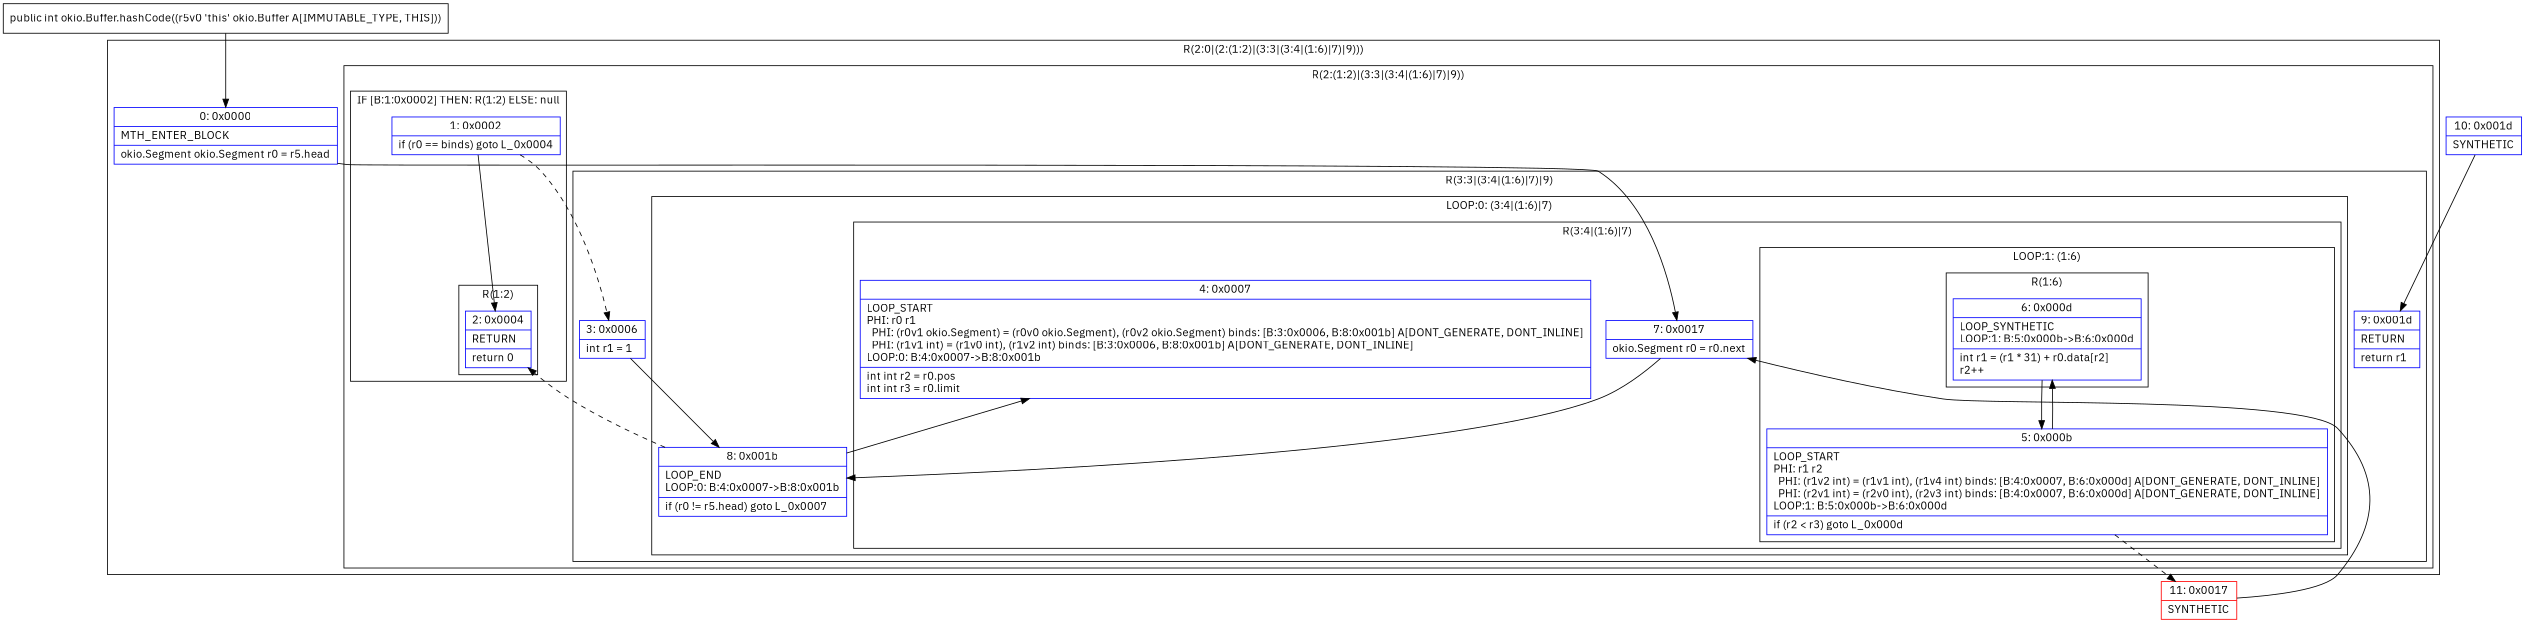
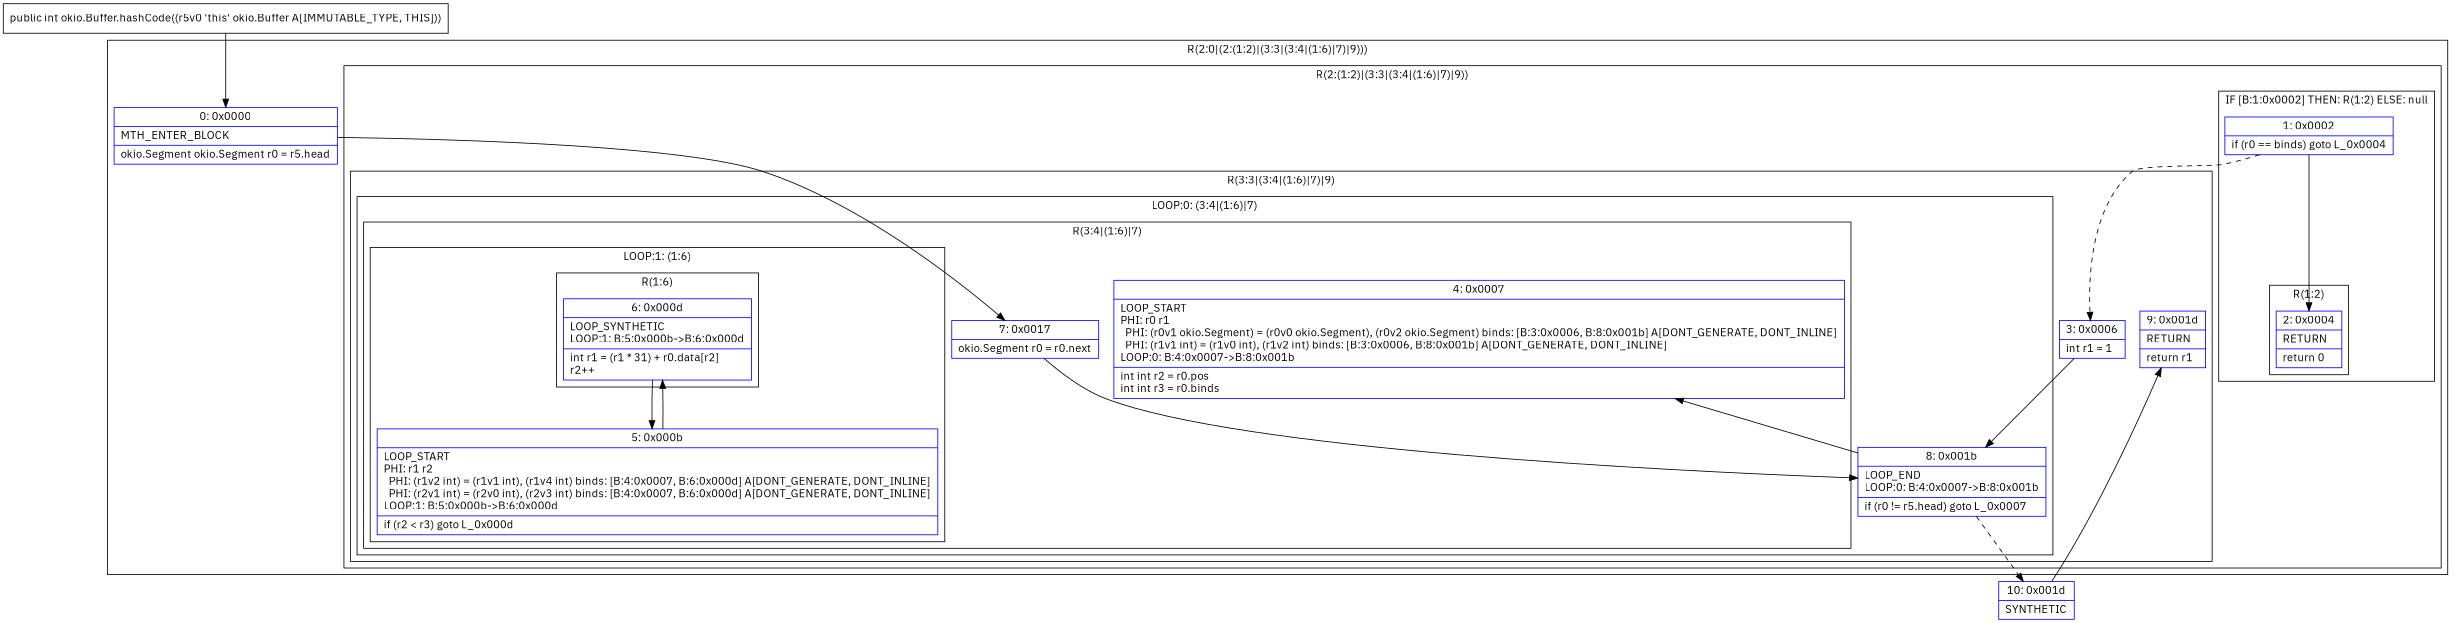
  digraph {
    fontname="IBM Plex Sans"
    node [color=blue fontname="IBM Plex Sans" shape=record]
    edge [fontname="IBM Plex Sans"]
    n1 [label="{2\:\ 0x0004|RETURN\l|return 0\l}"]
    n2 [label="{1\:\ 0x0002|if (r0 == binds) goto L_0x0004\l}"]
    n3 [label="{6\:\ 0x000d|LOOP_SYNTHETIC\lLOOP:1: B:5:0x000b\-\>B:6:0x000d\l|int r1 = (r1 * 31) + r0.data[r2]\lr2++\l}"]
    n4 [label="{5\:\ 0x000b|LOOP_START\lPHI: r1 r2 \l  PHI: (r1v2 int) = (r1v1 int), (r1v4 int) binds: [B:4:0x0007, B:6:0x000d] A[DONT_GENERATE, DONT_INLINE]\l  PHI: (r2v1 int) = (r2v0 int), (r2v3 int) binds: [B:4:0x0007, B:6:0x000d] A[DONT_GENERATE, DONT_INLINE]\lLOOP:1: B:5:0x000b\-\>B:6:0x000d\l|if (r2 \< r3) goto L_0x000d\l}"]
-   n5 [label="{4\:\ 0x0007|LOOP_START\lPHI: r0 r1 \l  PHI: (r0v1 okio.Segment) = (r0v0 okio.Segment), (r0v2 okio.Segment) binds: [B:3:0x0006, B:8:0x001b] A[DONT_GENERATE, DONT_INLINE]\l  PHI: (r1v1 int) = (r1v0 int), (r1v2 int) binds: [B:3:0x0006, B:8:0x001b] A[DONT_GENERATE, DONT_INLINE]\lLOOP:0: B:4:0x0007\-\>B:8:0x001b\l|int int r2 = r0.pos\lint int r3 = r0.limit\l}"]
+   n5 [label="{4\:\ 0x0007|LOOP_START\lPHI: r0 r1 \l  PHI: (r0v1 okio.Segment) = (r0v0 okio.Segment), (r0v2 okio.Segment) binds: [B:3:0x0006, B:8:0x001b] A[DONT_GENERATE, DONT_INLINE]\l  PHI: (r1v1 int) = (r1v0 int), (r1v2 int) binds: [B:3:0x0006, B:8:0x001b] A[DONT_GENERATE, DONT_INLINE]\lLOOP:0: B:4:0x0007\-\>B:8:0x001b\l|int int r2 = r0.pos\lint int r3 = r0.binds\l}"]
    n6 [label="{7\:\ 0x0017|okio.Segment r0 = r0.next\l}"]
    n7 [label="{8\:\ 0x001b|LOOP_END\lLOOP:0: B:4:0x0007\-\>B:8:0x001b\l|if (r0 != r5.head) goto L_0x0007\l}"]
    n8 [label="{3\:\ 0x0006|int r1 = 1\l}"]
    n9 [label="{9\:\ 0x001d|RETURN\l|return r1\l}"]
    n10 [label="{0\:\ 0x0000|MTH_ENTER_BLOCK\l|okio.Segment okio.Segment r0 = r5.head\l}"]
-   n11 [color=red label="{11\:\ 0x0017|SYNTHETIC\l}"]
    n12 [label="{10\:\ 0x001d|SYNTHETIC\l}"]
    n13 [label="{public int okio.Buffer.hashCode((r5v0 'this' okio.Buffer A[IMMUTABLE_TYPE, THIS])) }" color=""]
    subgraph cluster_1 {
      label="R(2:0|(2:(1:2)|(3:3|(3:4|(1:6)|7)|9)))"
      n10
      subgraph cluster_2 {
        label="R(2:(1:2)|(3:3|(3:4|(1:6)|7)|9))"
        subgraph cluster_3 {
          label="IF [B:1:0x0002] THEN: R(1:2) ELSE: null"
          n2
          subgraph cluster_4 {
            label="R(1:2)"
            n1
          }
        }
        subgraph cluster_5 {
          label="R(3:3|(3:4|(1:6)|7)|9)"
          n8
          n9
          subgraph cluster_6 {
            label="LOOP:0: (3:4|(1:6)|7)"
            n7
            subgraph cluster_7 {
              label="R(3:4|(1:6)|7)"
              n5
              n6
              subgraph cluster_8 {
                label="LOOP:1: (1:6)"
                n4
                subgraph cluster_9 {
                  label="R(1:6)"
                  n3
                }
              }
            }
          }
        }
      }
    }
    n2 -> n1
    n2 -> n8 [style=dashed]
    n3 -> n4
    n4 -> n3
-   n4 -> n11 [style=dashed]
    n6 -> n7
    n7 -> n5
-   n7 -> n1 [style=dashed]
+   n7 -> n12 [style=dashed]
    n8 -> n7
    n10 -> n6
-   n11 -> n6
    n12 -> n9
    n13 -> n10
  }
